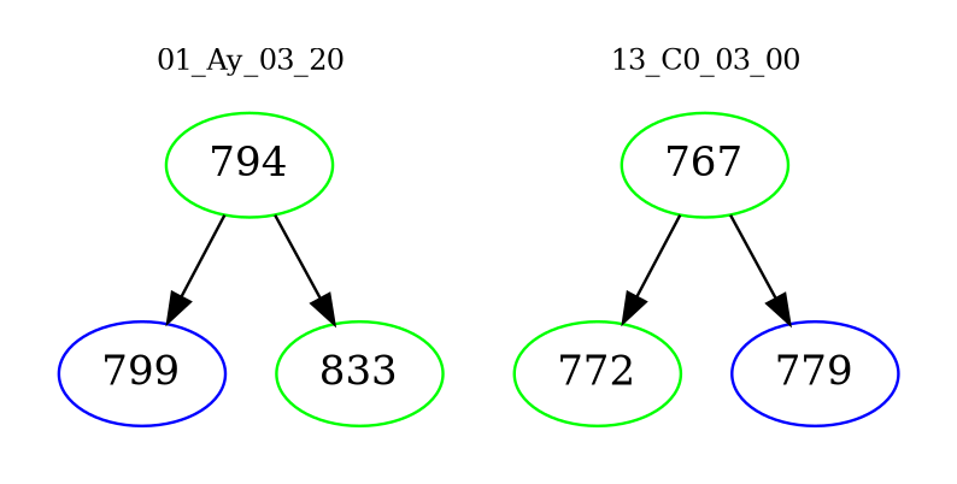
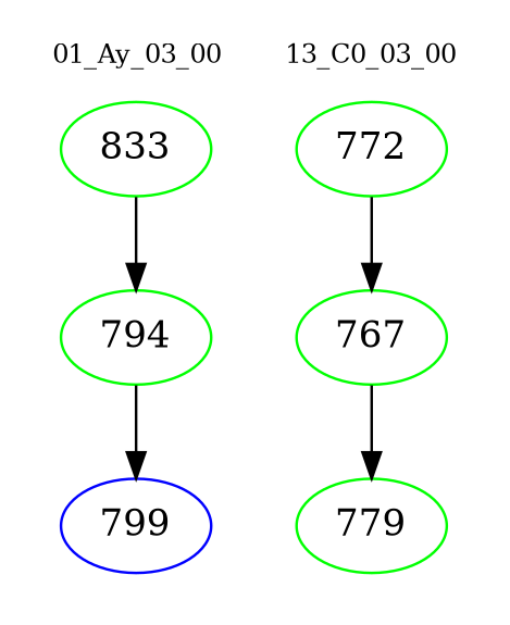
  digraph {
    node [color=green]
    edge [color=black]
    n1 [label=794]
    n2 [color=blue label=799]
    n3 [label=833]
    n4 [label=767]
    n5 [label=772]
-   n6 [color=blue label=779]
+   n6 [label=779]
    subgraph cluster_1 {
      color=white
      fontsize=10
-     label="01_Ay_03_20"
+     label="01_Ay_03_00"
      n1
      n2
      n3
    }
    subgraph cluster_2 {
      color=white
      fontsize=10
      label="13_C0_03_00"
      n4
      n5
      n6
    }
    n1 -> n2
-   n1 -> n3
-   n4 -> n5
+   n3 -> n1
+   n5 -> n4
    n4 -> n6
  }
